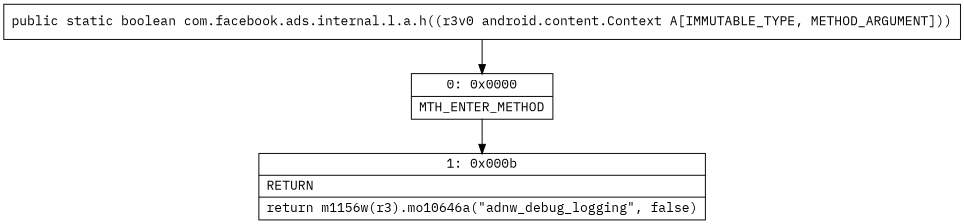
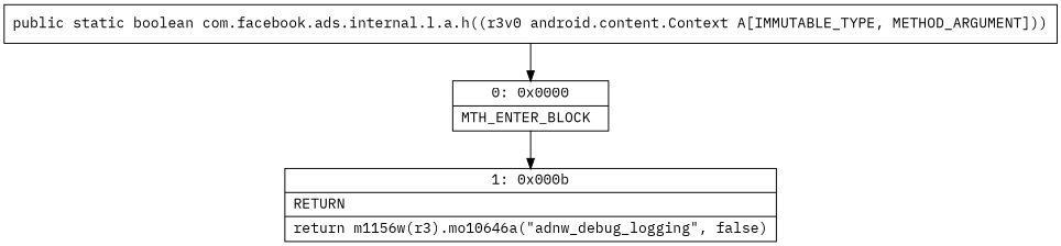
  digraph {
    fontname="IBM Plex Mono"
    node [shape=record fontname="IBM Plex Mono"]
    edge [fontname="IBM Plex Mono"]
-   n1 [label="{0\:\ 0x0000|MTH_ENTER_METHOD\l}"]
+   n1 [label="{0\:\ 0x0000|MTH_ENTER_BLOCK\l}"]
    n2 [label="{1\:\ 0x000b|RETURN\l|return m1156w(r3).mo10646a(\"adnw_debug_logging\", false)\l}"]
    n3 [label="{public static boolean com.facebook.ads.internal.l.a.h((r3v0 android.content.Context A[IMMUTABLE_TYPE, METHOD_ARGUMENT])) }"]
    n1 -> n2
    n3 -> n1
  }
